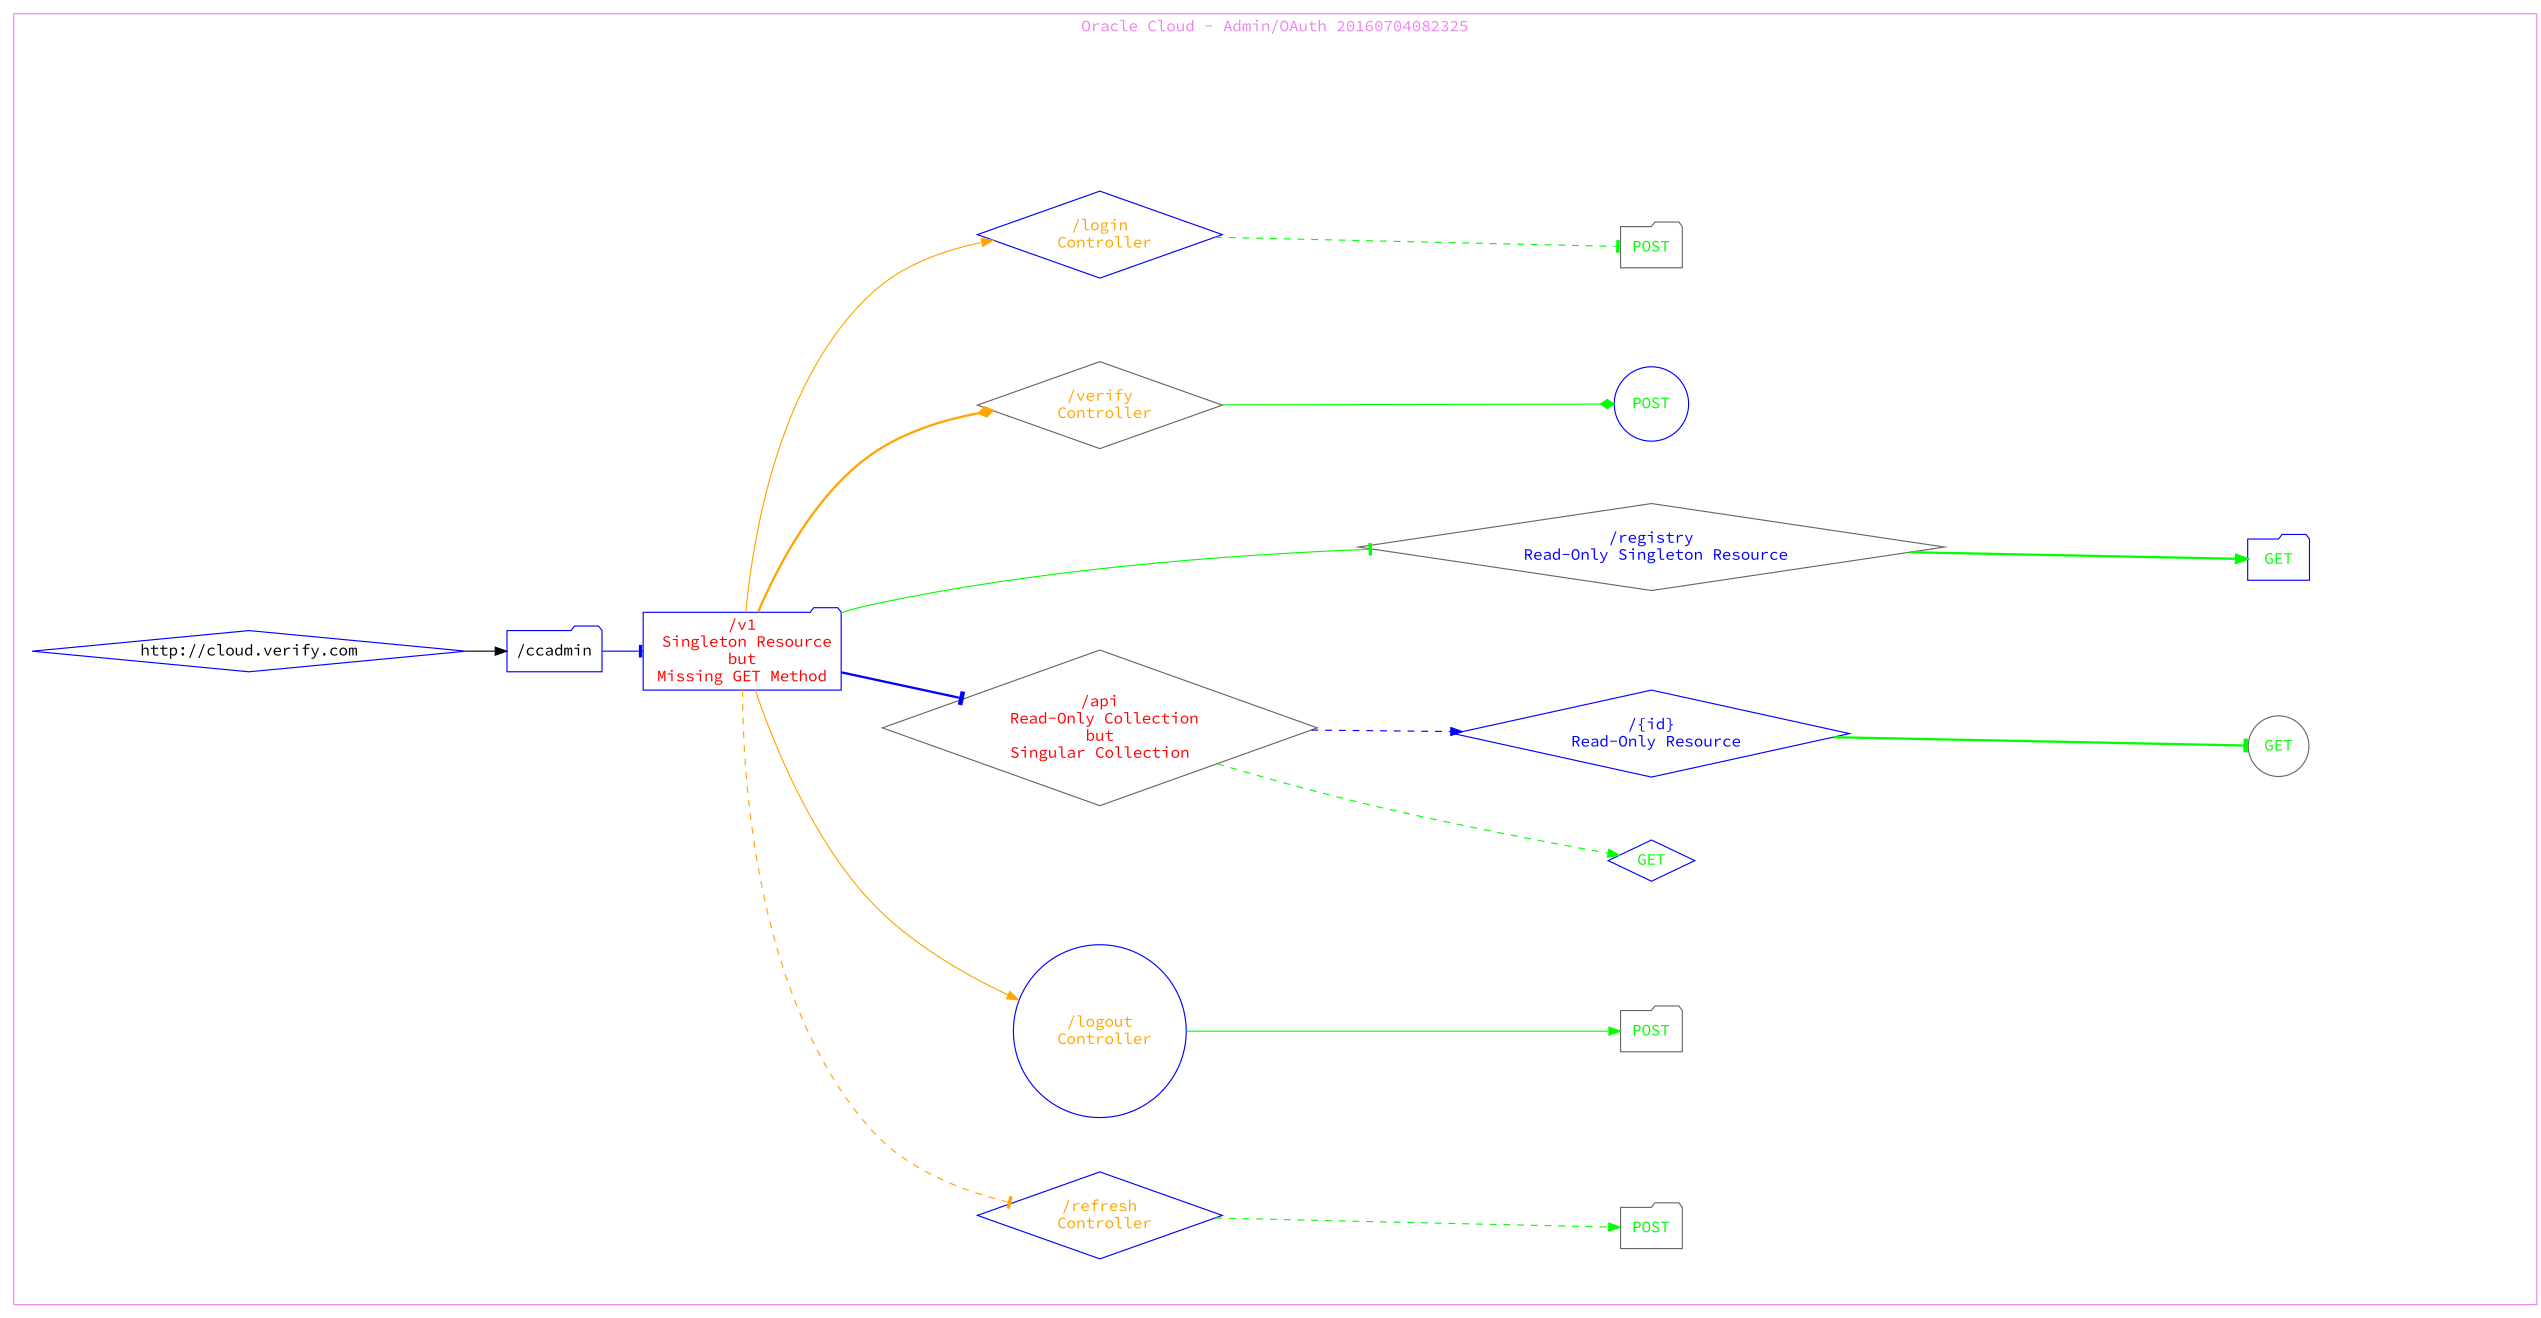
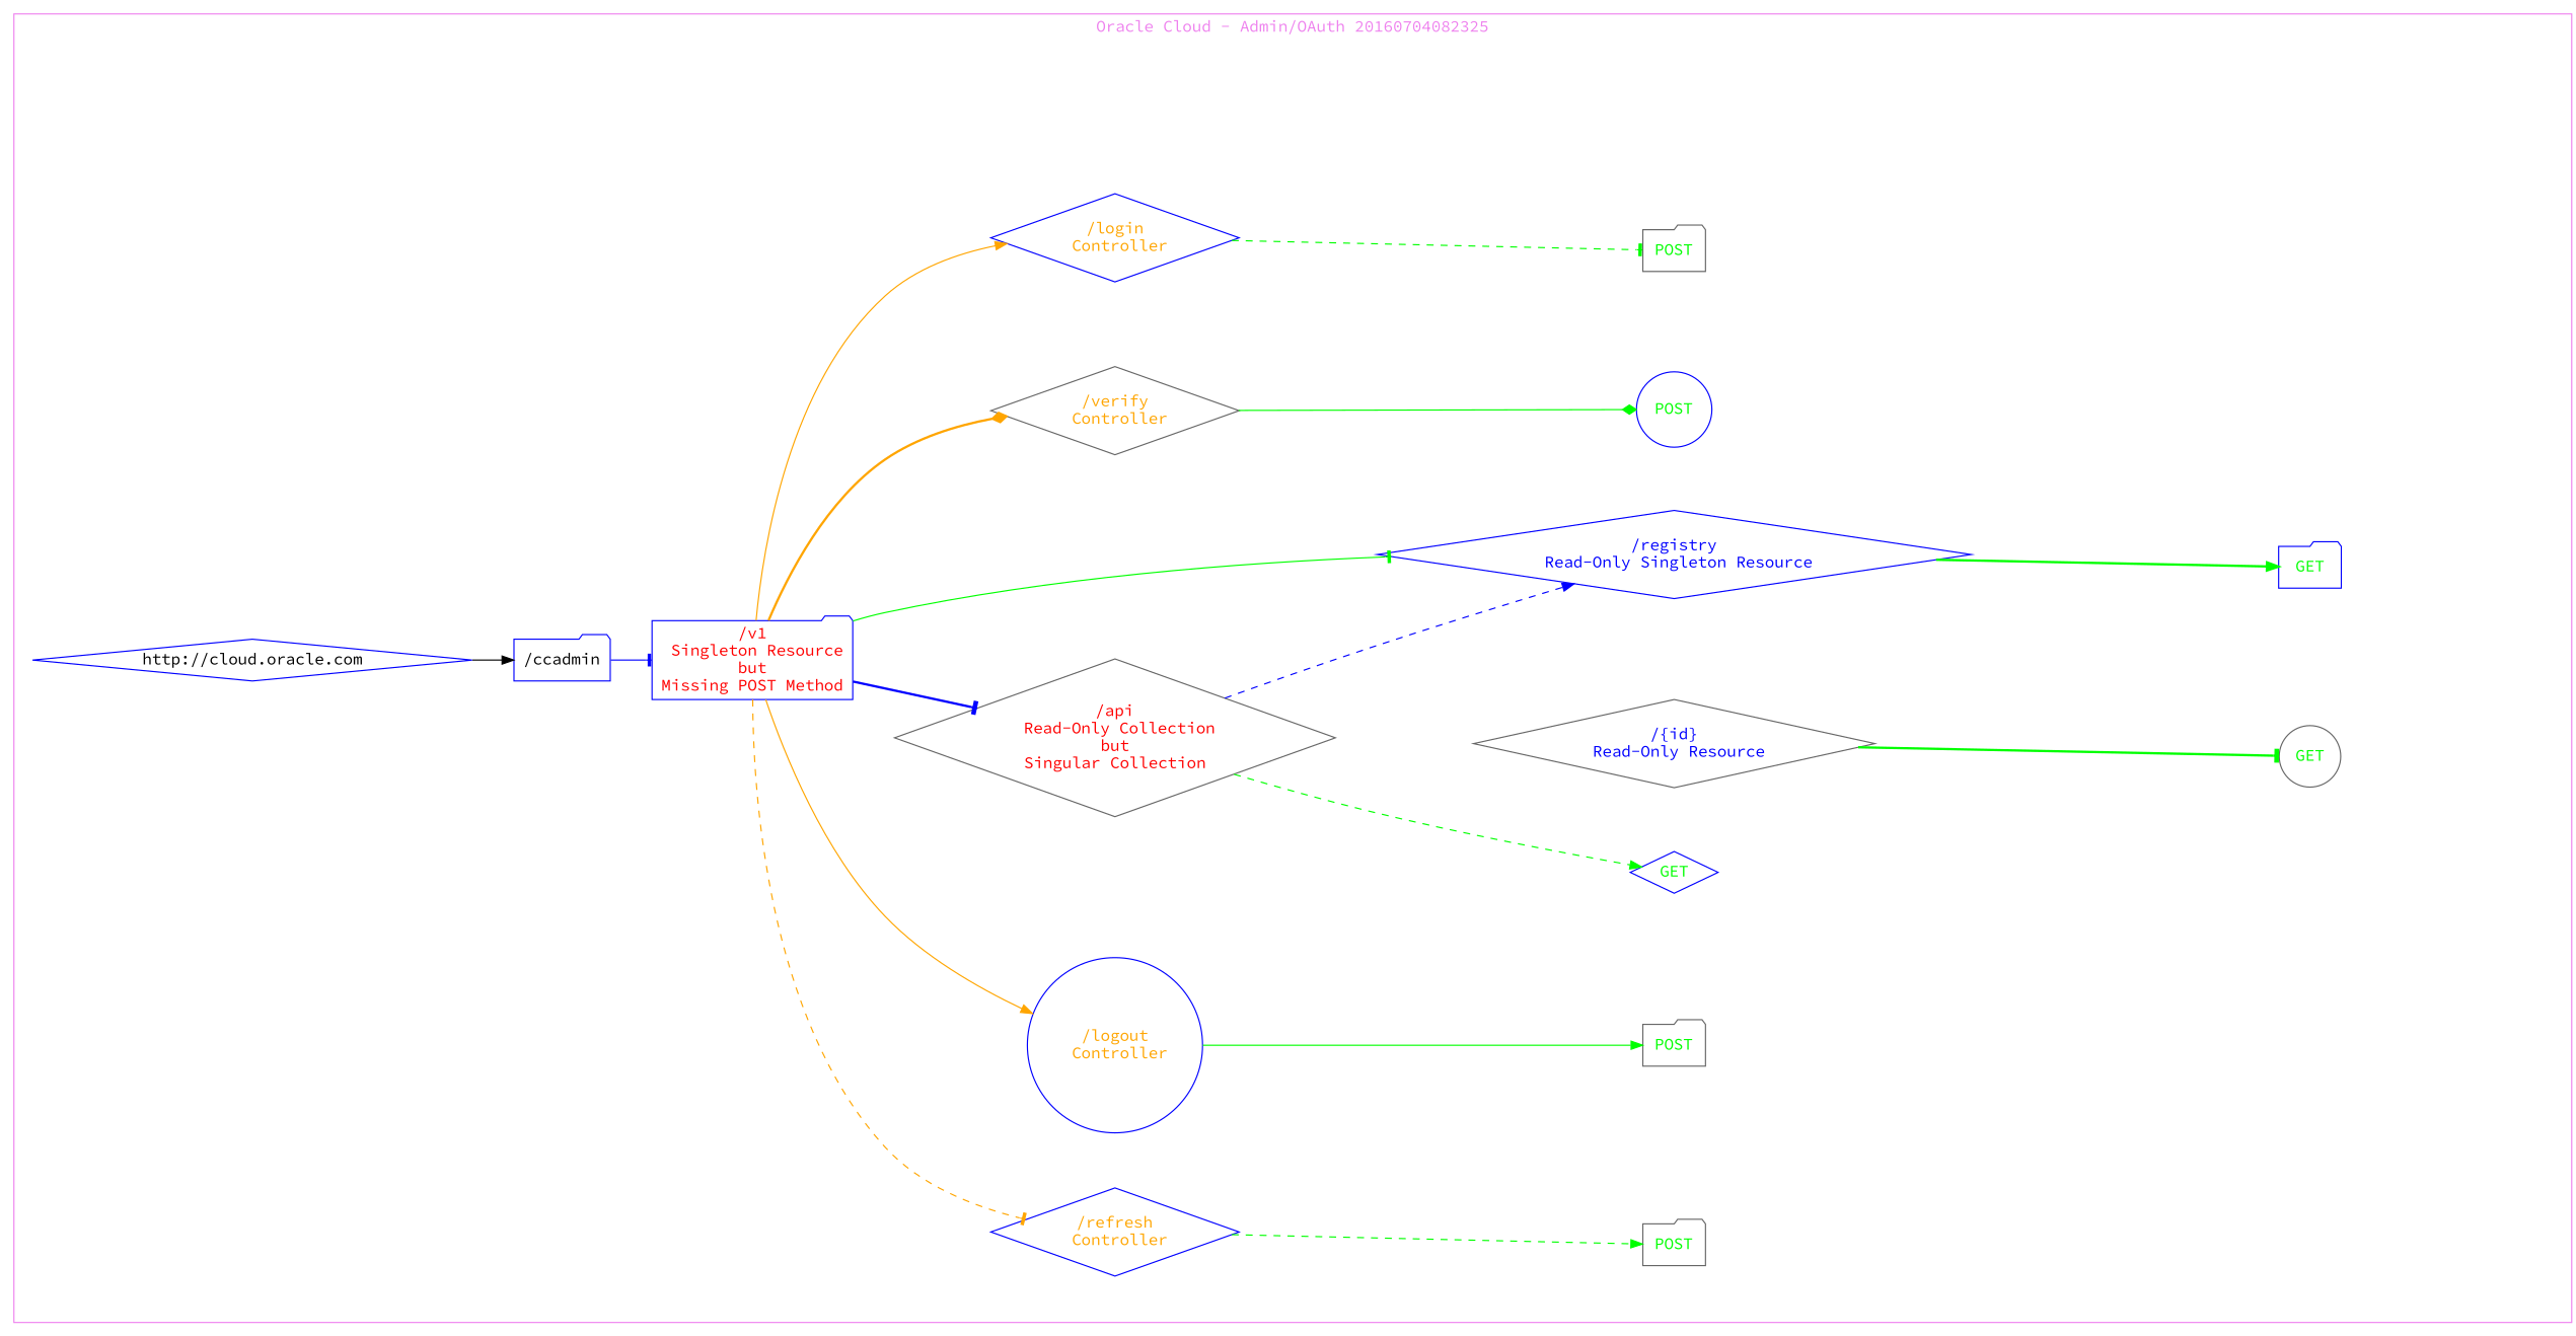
  digraph {
    fontname="Source Code Pro"
    rankdir=LR
    node [color=blue fontcolor=green fontname="Source Code Pro" shape=diamond]
    edge [arrowhead=normal color=green fontcolor=green fontname="Source Code Pro" style=solid]
    n1 [color=gray40 label=POST shape=folder]
    n2 [fontcolor=orange label="/refresh\n Controller"]
    n3 [color=gray40 label=POST shape=folder]
    n4 [fontcolor=orange label="/logout\n Controller" shape=circle]
    n5 [label=GET]
    n6 [color=gray40 label=GET shape=circle]
-   n7 [fontcolor=blue label="/{id}\n Read-Only Resource"]
+   n7 [color=gray40 fontcolor=blue label="/{id}\n Read-Only Resource"]
    n8 [color=gray40 fontcolor=red label="/api\n Read-Only Collection\nbut\nSingular Collection"]
    n9 [label=POST shape=circle]
    n10 [color=gray40 fontcolor=orange label="/verify\n Controller"]
    n11 [color=gray40 label=POST shape=folder]
    n12 [fontcolor=orange label="/login\n Controller"]
    n13 [label=GET shape=folder]
-   n14 [color=gray40 fontcolor=blue label="/registry\n Read-Only Singleton Resource"]
-   n15 [fontcolor=red label="/v1\n Singleton Resource\nbut\nMissing GET Method" shape=folder]
+   n14 [fontcolor=blue label="/registry\n Read-Only Singleton Resource"]
+   n15 [fontcolor=red label="/v1\n Singleton Resource\nbut\nMissing POST Method" shape=folder]
    n16 [fontcolor=black label="/ccadmin" shape=folder]
-   n17 [fontcolor=black label="http://cloud.verify.com"]
+   n17 [fontcolor=black label="http://cloud.oracle.com"]
    subgraph cluster_1 {
      color=violet
      fontcolor=violet
      label="Oracle Cloud - Admin/OAuth 20160704082325"
      subgraph cluster_2 {
        color=white
        fontcolor=white
        label="Oracle Cloud - Admin/OAuth 20160704082325"
        n17
        subgraph cluster_3 {
          color=white
          fontcolor=white
          label="Oracle Cloud - Admin/OAuth 20160704082325"
          n16
          subgraph cluster_4 {
            color=white
            fontcolor=white
            label="Oracle Cloud - Admin/OAuth 20160704082325"
            n15
            subgraph cluster_5 {
              color=white
              fontcolor=white
              label="Oracle Cloud - Admin/OAuth 20160704082325"
              n2
              subgraph cluster_6 {
                color=white
                fontcolor=white
                label="Oracle Cloud - Admin/OAuth 20160704082325"
                n1
              }
            }
            subgraph cluster_7 {
              color=white
              fontcolor=white
              label="Oracle Cloud - Admin/OAuth 20160704082325"
              n4
              subgraph cluster_8 {
                color=white
                fontcolor=white
                label="Oracle Cloud - Admin/OAuth 20160704082325"
                n3
              }
            }
            subgraph cluster_9 {
              color=white
              fontcolor=white
              label="Oracle Cloud - Admin/OAuth 20160704082325"
              n8
              subgraph cluster_10 {
                color=white
                fontcolor=white
                label="Oracle Cloud - Admin/OAuth 20160704082325"
                n5
              }
              subgraph cluster_11 {
                color=white
                fontcolor=white
                label="Oracle Cloud - Admin/OAuth 20160704082325"
                n7
                subgraph cluster_12 {
                  color=white
                  fontcolor=white
                  label="Oracle Cloud - Admin/OAuth 20160704082325"
                  n6
                }
              }
            }
            subgraph cluster_13 {
              color=white
              fontcolor=white
              label="Oracle Cloud - Admin/OAuth 20160704082325"
              n10
              subgraph cluster_14 {
                color=white
                fontcolor=white
                label="Oracle Cloud - Admin/OAuth 20160704082325"
                n9
              }
            }
            subgraph cluster_15 {
              color=white
              fontcolor=white
              label="Oracle Cloud - Admin/OAuth 20160704082325"
              n12
              subgraph cluster_16 {
                color=white
                fontcolor=white
                label="Oracle Cloud - Admin/OAuth 20160704082325"
                n11
              }
            }
            subgraph cluster_17 {
              color=white
              fontcolor=white
              label="Oracle Cloud - Admin/OAuth 20160704082325"
              n14
              subgraph cluster_18 {
                color=white
                fontcolor=white
                label="Oracle Cloud - Admin/OAuth 20160704082325"
                n13
              }
            }
          }
        }
      }
    }
    n2 -> n1 [style=dashed]
    n4 -> n3
    n7 -> n6 [arrowhead=tee style=bold]
    n8 -> n5 [style=dashed]
-   n8 -> n7 [color=blue fontcolor=blue style=dashed]
+   n8 -> n14 [color=blue fontcolor=blue style=dashed]
    n10 -> n9 [arrowhead=diamond]
    n12 -> n11 [arrowhead=tee style=dashed]
    n14 -> n13 [style=bold]
    n15 -> n2 [arrowhead=tee color=orange fontcolor=orange style=dashed]
    n15 -> n4 [color=orange fontcolor=orange]
    n15 -> n8 [arrowhead=tee color=blue fontcolor=blue style=bold]
    n15 -> n10 [arrowhead=diamond color=orange fontcolor=orange style=bold]
    n15 -> n12 [color=orange fontcolor=orange]
    n15 -> n14 [arrowhead=tee fontcolor=blue]
    n16 -> n15 [arrowhead=tee color=blue fontcolor=blue]
    n17 -> n16 [color=black fontcolor=black]
  }
